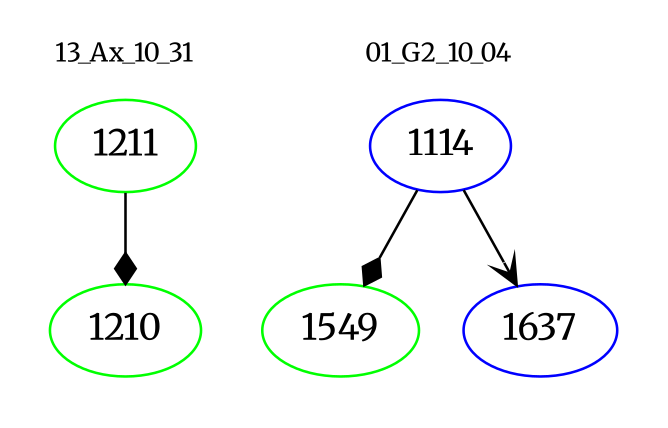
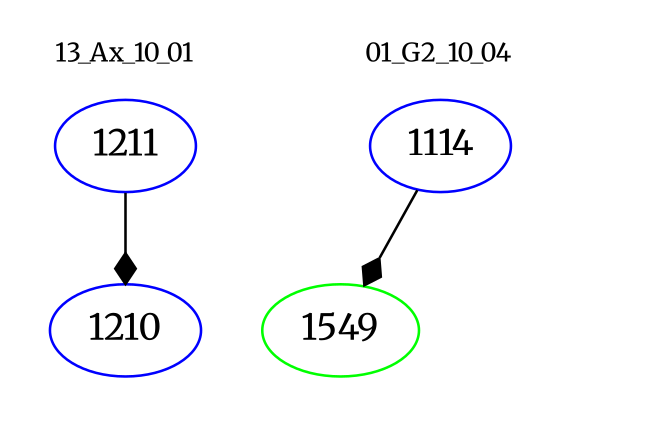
  digraph {
    fontname=Merriweather
    node [color=blue fontname=Merriweather]
    edge [arrowhead=diamond color=black fontname=Merriweather]
-   n1 [color=green label=1211]
-   n2 [color=green label=1210]
+   n1 [label=1211]
+   n2 [label=1210]
    n3 [label=1114]
    n4 [color=green label=1549]
-   n5 [label=1637]
    subgraph cluster_1 {
      color=white
      fontsize=10
-     label="13_Ax_10_31"
+     label="13_Ax_10_01"
      n1
      n2
    }
    subgraph cluster_2 {
      color=white
      fontsize=10
      label="01_G2_10_04"
      n3
      n4
-     n5
    }
    n1 -> n2
    n3 -> n4
-   n3 -> n5 [arrowhead=vee]
  }
